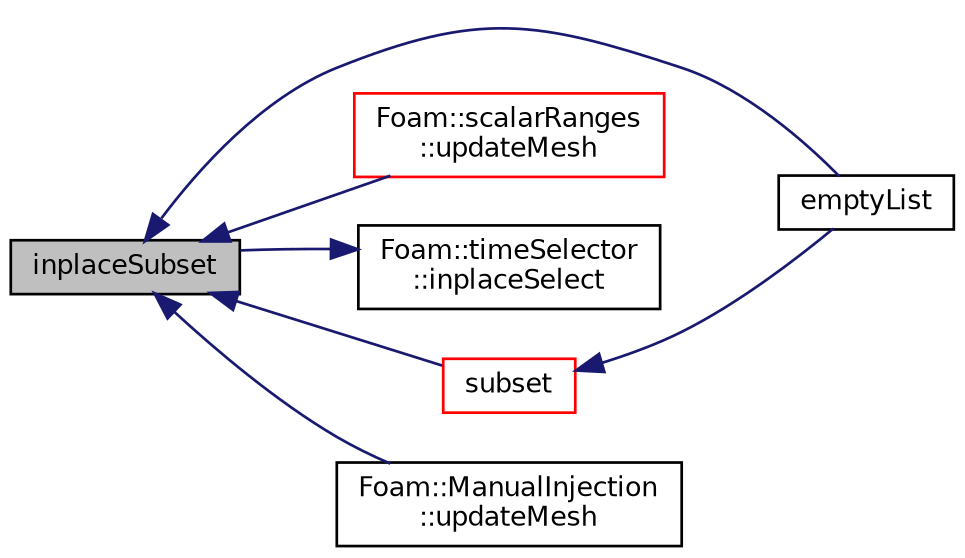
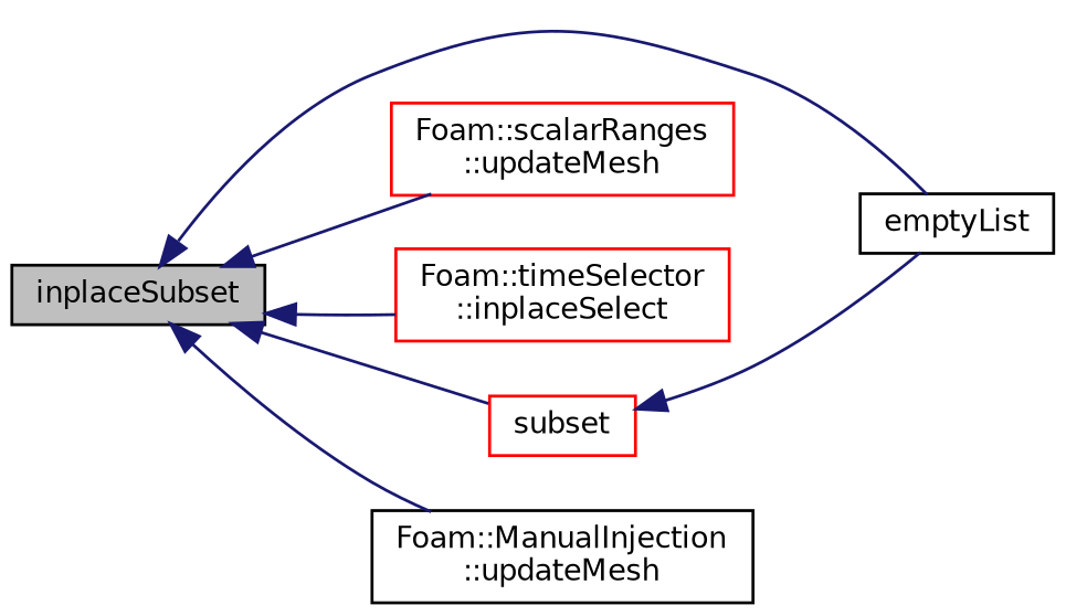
  digraph {
    rankdir=LR
    node [color=black fontname=Helvetica fontsize=10 shape=record]
    edge [color=midnightblue dir=back fontname=Helvetica fontsize=10 labelfontname=Helvetica labelfontsize=10 style=solid]
    n1 [fillcolor=grey75 fontcolor=black height=0.2 label=inplaceSubset style=filled width=0.4]
    n2 [height=0.2 label=emptyList width=0.4]
    n3 [color=red height=0.2 label="Foam::scalarRanges\l::updateMesh" width=0.4]
-   n4 [height=0.2 label="Foam::timeSelector\l::inplaceSelect" width=0.4]
+   n4 [color=red height=0.2 label="Foam::timeSelector\l::inplaceSelect" width=0.4]
    n5 [color=red height=0.2 label=subset width=0.4]
    n6 [height=0.2 label="Foam::ManualInjection\l::updateMesh" width=0.4]
    n1 -> n2
    n1 -> n3
-   n4 -> n1
+   n1 -> n4
    n1 -> n5
    n1 -> n6
    n5 -> n2
  }
